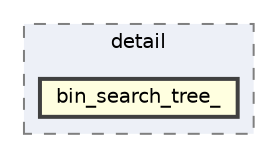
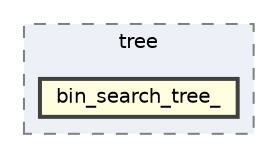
  digraph {
    compound=true
    rankdir=LR
    n1 [color=grey25 fillcolor=lightyellow fontname=Helvetica fontsize=10 height=0.2 label=bin_search_tree_ shape=box style="filled,bold" width=0.4]
    subgraph cluster_1 {
      bgcolor="#edf0f7"
      fontname=Helvetica
      fontsize=10
-     label=detail
+     label=tree
      pencolor=grey50
      style="filled,dashed"
      n1
    }
  }
